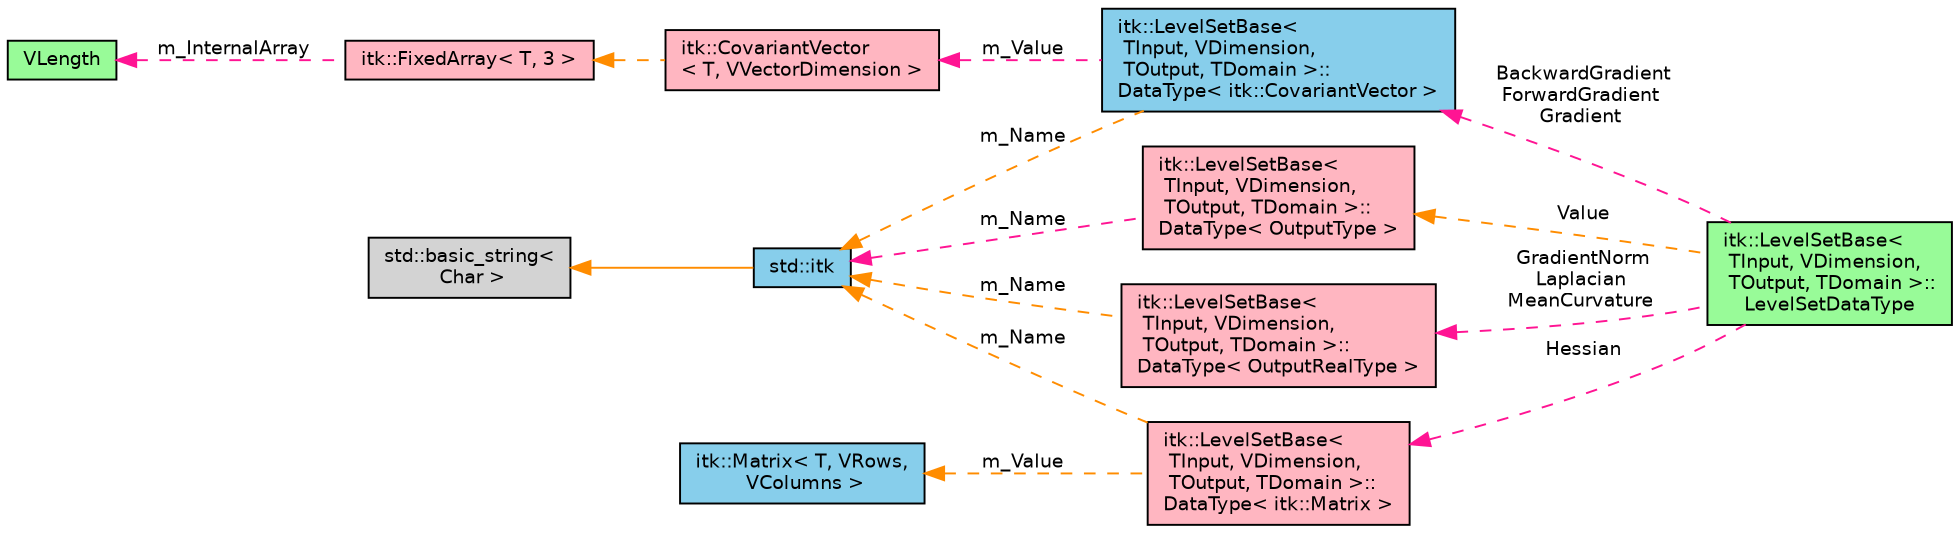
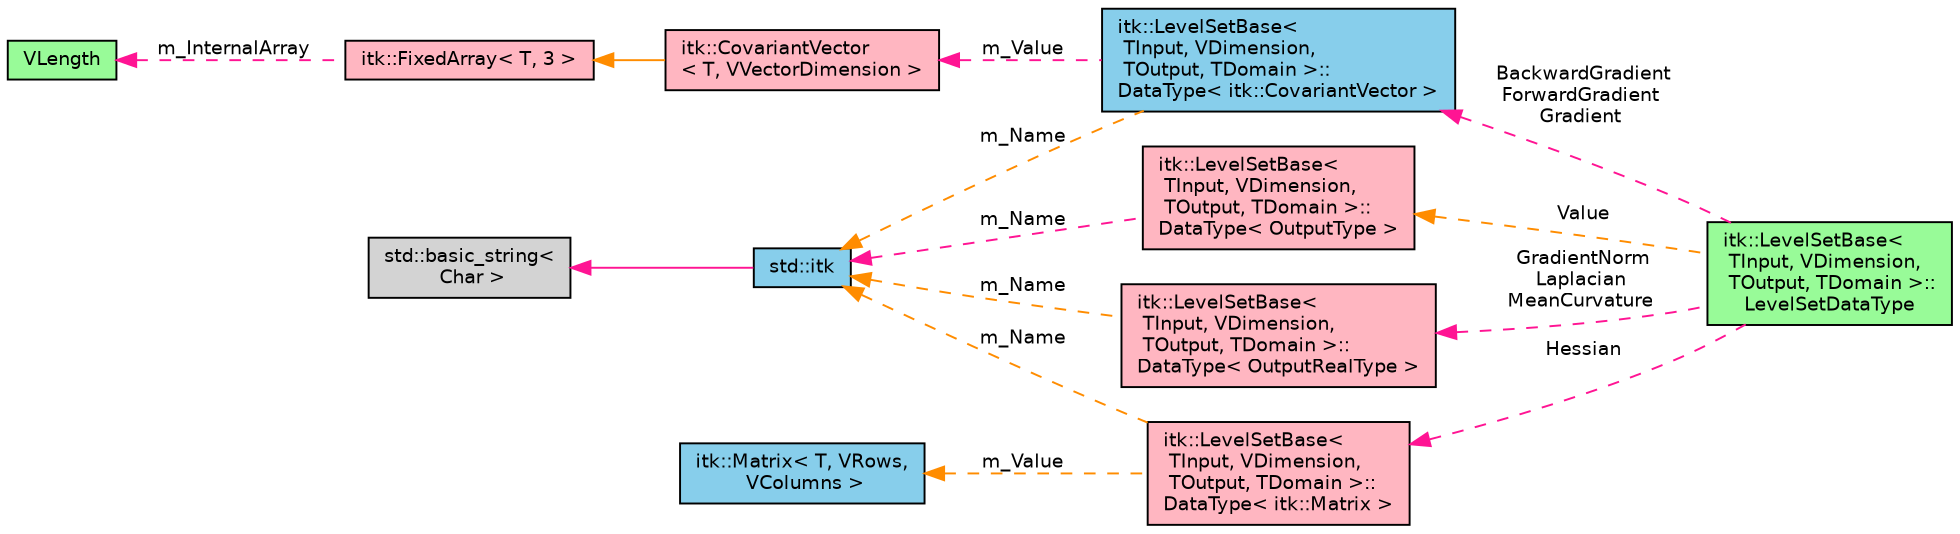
  digraph {
    rankdir=LR
    node [color=black fillcolor=lightpink fontname=Helvetica fontsize=10 shape=record style=filled]
    edge [color=darkorange dir=back fontname=Helvetica fontsize=10 labelfontname=Helvetica labelfontsize=10 style=dashed]
    n1 [fillcolor=palegreen fontcolor=black height=0.2 label="itk::LevelSetBase\<\l TInput, VDimension,\l TOutput, TDomain \>::\lLevelSetDataType" width=0.4]
    n2 [height=0.2 label="itk::LevelSetBase\<\l TInput, VDimension,\l TOutput, TDomain \>::\lDataType\< OutputType \>" width=0.4]
    n3 [fillcolor=skyblue height=0.2 label="std::itk" width=0.4]
    n4 [fillcolor=skyblue height=0.2 label="itk::LevelSetBase\<\l TInput, VDimension,\l TOutput, TDomain \>::\lDataType\< itk::CovariantVector \>" width=0.4]
    n5 [height=0.2 label="itk::LevelSetBase\<\l TInput, VDimension,\l TOutput, TDomain \>::\lDataType\< itk::Matrix \>" width=0.4]
    n6 [height=0.2 label="itk::LevelSetBase\<\l TInput, VDimension,\l TOutput, TDomain \>::\lDataType\< OutputRealType \>" width=0.4]
    n7 [fillcolor=lightgrey height=0.2 label="std::basic_string\<\l Char \>" width=0.4]
    n8 [height=0.2 label="itk::CovariantVector\l\< T, VVectorDimension \>" width=0.4]
    n9 [height=0.2 label="itk::FixedArray\< T, 3 \>" width=0.4]
    n10 [fillcolor=palegreen height=0.2 label=VLength width=0.4]
    n11 [fillcolor=skyblue height=0.2 label="itk::Matrix\< T, VRows,\l VColumns \>" width=0.4]
    n2 -> n1 [label=" Value"]
    n3 -> n2 [color=deeppink label=" m_Name"]
    n3 -> n4 [label=" m_Name"]
    n3 -> n5 [label=" m_Name"]
    n3 -> n6 [label=" m_Name"]
    n4 -> n1 [color=deeppink label=" BackwardGradient\nForwardGradient\nGradient"]
    n5 -> n1 [color=deeppink label=" Hessian"]
    n6 -> n1 [color=deeppink label=" GradientNorm\nLaplacian\nMeanCurvature"]
-   n7 -> n3 [style=solid]
+   n7 -> n3 [color=deeppink style=solid]
    n8 -> n4 [color=deeppink label=" m_Value"]
-   n9 -> n8
+   n9 -> n8 [style=solid]
    n10 -> n9 [color=deeppink label=" m_InternalArray"]
    n11 -> n5 [label=" m_Value"]
  }
